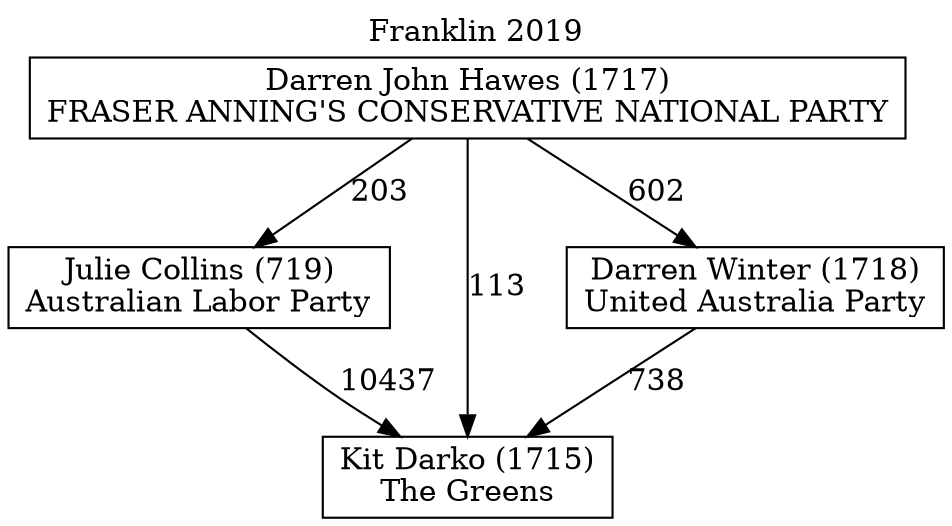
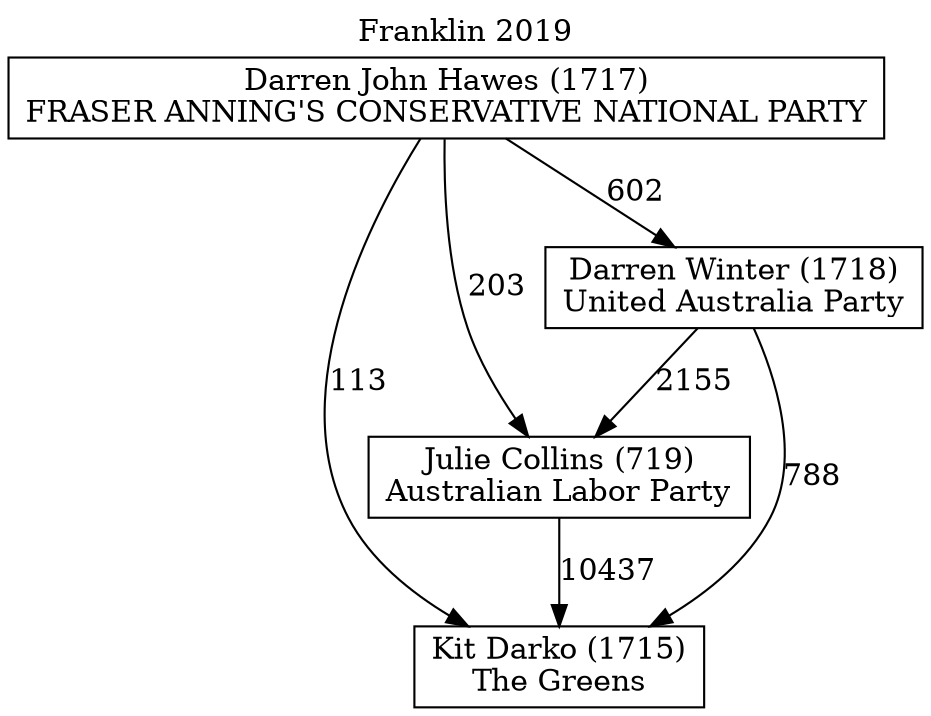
  digraph {
    label="Franklin 2019"
    labelloc=t
    mclimit=10
    node [shape=box]
    n1 [label="Julie Collins (719)\nAustralian Labor Party"]
    n2 [label="Kit Darko (1715)\nThe Greens"]
    n3 [label="Darren Winter (1718)\nUnited Australia Party"]
    n4 [label="Darren John Hawes (1717)\nFRASER ANNING'S CONSERVATIVE NATIONAL PARTY"]
    n1 -> n2 [label=10437]
-   n3 -> n2 [label=738]
+   n3 -> n1 [label=2155]
+   n3 -> n2 [label=788]
    n4 -> n1 [label=203]
    n4 -> n2 [label=113]
    n4 -> n3 [label=602]
  }
